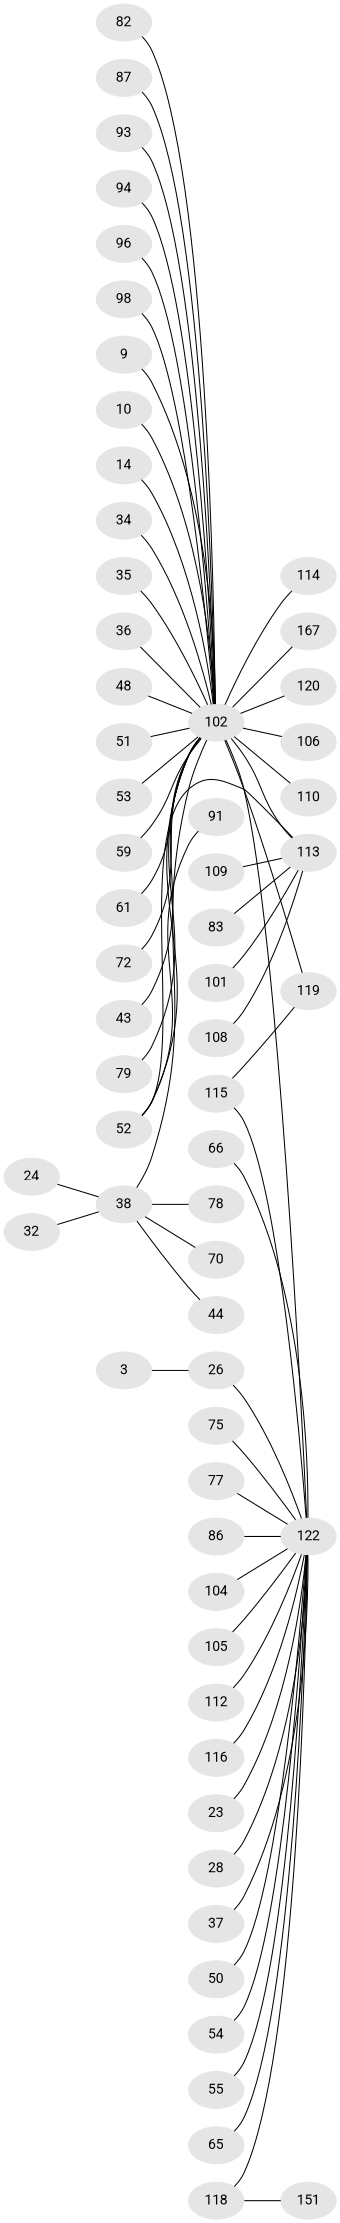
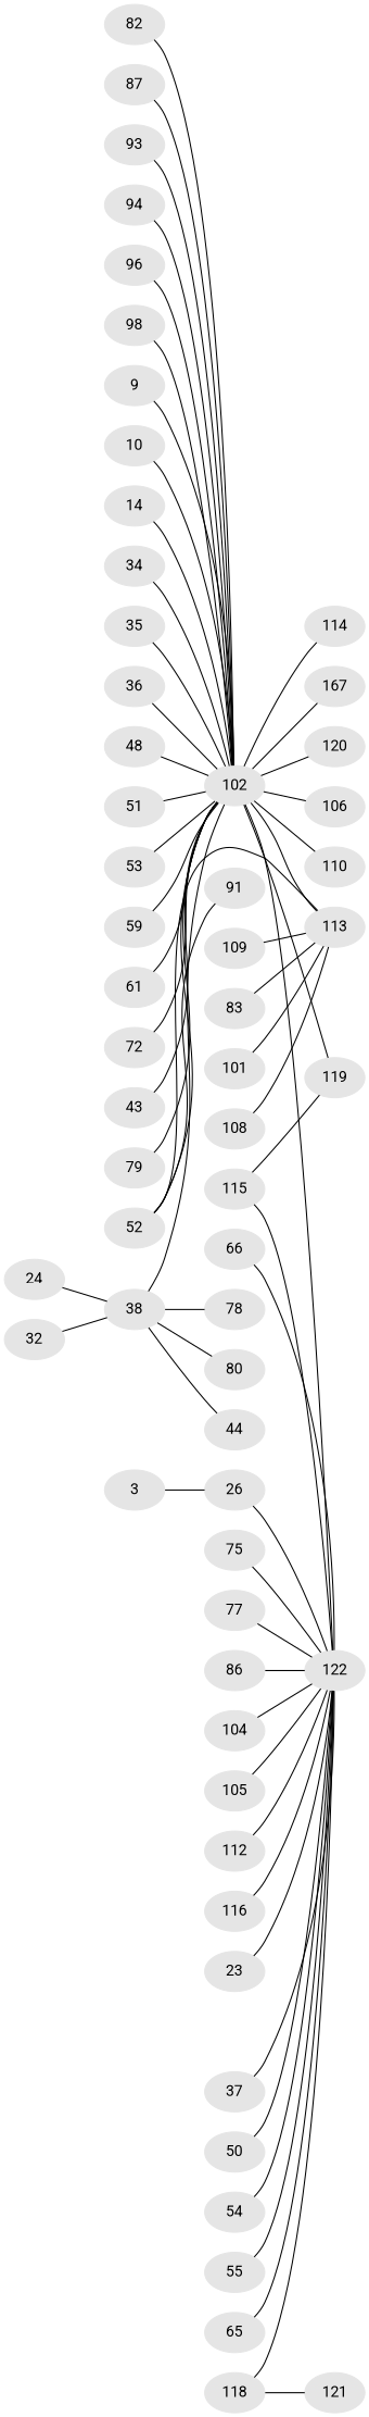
  graph {
    fontname=Roboto
    rankdir=LR
    node [color=gray90 fontname=Roboto style=filled]
    edge [fontname=Roboto]
    122 [super="+63+12"]
    3
    26
    102 [super="+19+95+4+67"]
    113 [super="+46+58+84+107+103"]
    106
    110
    114
    n9 [label=167 super="+64"]
    119 [super="+90+111"]
    120
    9
    10
    n14 [label=14]
    23
    38 [super="+29"]
    44
    78
-   80 [label=70]
+   80
    24
-   28
    32
    34
    35
    36
    37
    48
    50
    51
    52 [super="+39"]
    91
    53
    54
    55
    59
    61
    65
    66
    72
    n40 [label=43]
    75
    77
    79
    82
    83
    86
    87 [super="+43"]
    93
    94
    96 [super="+85"]
    98 [super="+69"]
    101 [super="+62"]
    104
    105
    108
    109
    112 [super="+1+88"]
    115
    116 [super="+13+30"]
    118
-   121 [label=151]
+   121
    3 -- 26 [weight=2]
    26 -- 122
    102 -- 122 [weight=6]
    102 -- 113 [weight=4]
    102 -- 106
    102 -- 110
    102 -- 114
    102 -- n9
    102 -- 119
    102 -- 120
    9 -- 102
    10 -- 102
    n14 -- 102
    23 -- 122
    38 -- 102 [weight=2]
    38 -- 44
    38 -- 78
    38 -- 80
    24 -- 38
-   28 -- 122
    32 -- 38
    34 -- 102
    35 -- 102 [weight=2]
    36 -- 102
    37 -- 122
    48 -- 102
    50 -- 122
    51 -- 102
    52 -- 102 [weight=5]
    52 -- 113
    52 -- 91
    53 -- 102
    54 -- 122
    55 -- 122
    59 -- 102
    61 -- 102
    65 -- 122
    66 -- 122
    72 -- 102
    n40 -- 102
    75 -- 122
    77 -- 122
    79 -- 102
    82 -- 102
    83 -- 113
    86 -- 122
    87 -- 102
    93 -- 102
    94 -- 102
    96 -- 102
    98 -- 102
    101 -- 113
    104 -- 122
    105 -- 122
    108 -- 113
    109 -- 113
    112 -- 122
    115 -- 122 [weight=2]
    115 -- 119
    116 -- 122
    118 -- 122
    118 -- 121
  }
